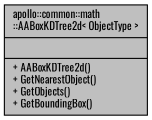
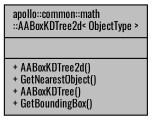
  digraph {
    fontname=Oswald
-   n1 [color=black fillcolor=grey75 fontcolor=black fontname=Oswald fontsize=10 height=0.2 label="{apollo::common::math\l::AABoxKDTree2d\< ObjectType \>\n||+ AABoxKDTree2d()\l+ GetNearestObject()\l+ GetObjects()\l+ GetBoundingBox()\l}" shape=record style=filled width=0.4]
+   n1 [color=black fillcolor=grey75 fontcolor=black fontname=Oswald fontsize=10 height=0.2 label="{apollo::common::math\l::AABoxKDTree2d\< ObjectType \>\n||+ AABoxKDTree2d()\l+ GetNearestObject()\l+ AABoxKDTree()\l+ GetBoundingBox()\l}" shape=record style=filled width=0.4]
  }
